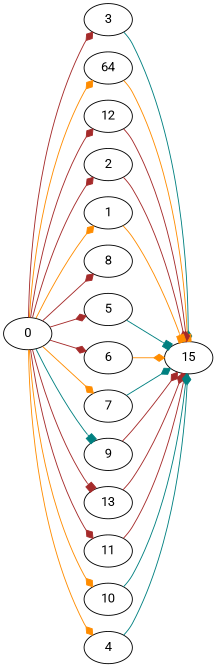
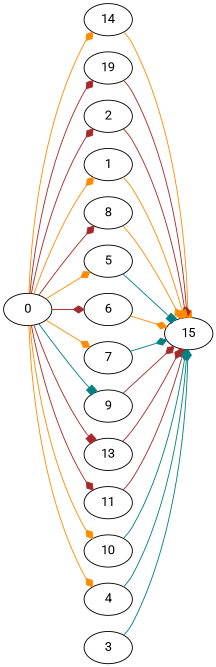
  digraph {
    "Duplicate states"=0
    GraphType=F_J
    "Max states in OPEN"=0
    Modes="120000ms; topo-ordered tasks, ; Pruning: task equivalence, fixed order ready list, ; F-value: ; Optimisation: best schedule length (SL) optimisation on equal, "
    NumberOfTasks=16
    "Pruned using list schedule length"=3443829
    "States removed from OPEN"=0
    TargetSystem="Homogeneous-2"
    "Time to schedule (ms)"=6003
    "Total idle time"=20
    "Total schedule length"=69
    "Total sequential time"=95
    "Total states created"=9254249
    fontname=Roboto
    rankdir=LR
    node [Processor=0 Weight=6 fontname=Roboto]
    edge [Weight=35 arrowhead=diamond color=brown fontname=Roboto]
    0 ["Finish time"=7 "Start time"=0 Weight=7]
    3 ["Finish time"=63 Processor=1 "Start time"=55 Weight=8]
-   14 ["Finish time"=55 Processor=1 "Start time"=49 label=64]
-   12 ["Finish time"=29 Processor=1 "Start time"=25 Weight=4]
+   14 ["Finish time"=55 Processor=1 "Start time"=49]
+   12 ["Finish time"=29 Processor=1 "Start time"=25 Weight=4 label=19]
    2 ["Finish time"=9 "Start time"=7 Weight=2]
    1 ["Finish time"=35 Processor=1 "Start time"=29]
    8 ["Finish time"=26 "Start time"=16 Weight=10]
    5 ["Finish time"=49 Processor=1 "Start time"=42 Weight=7]
    6 ["Finish time"=16 "Start time"=9 Weight=7]
    7 ["Finish time"=32 "Start time"=26]
    9 ["Finish time"=41 Processor=1 "Start time"=35]
    13 ["Finish time"=25 Processor=1 "Start time"=19]
    11 ["Finish time"=36 "Start time"=32 Weight=4]
    10 ["Finish time"=39 "Start time"=36 Weight=3]
    4 ["Finish time"=46 "Start time"=39 Weight=7]
    15 ["Finish time"=69 Processor=1 "Start time"=63]
-   0 -> 3 [Weight=47]
    0 -> 14 [color=darkorange]
    0 -> 12 [Weight=18]
    0 -> 2 [Weight=41]
    0 -> 1 [Weight=12 color=darkorange]
    0 -> 8 [Weight=41]
-   0 -> 5
+   0 -> 5 [color=darkorange]
    0 -> 6 [Weight=47]
    0 -> 7 [Weight=30 color=darkorange]
    0 -> 9 [Weight=24 arrowhead=box color=teal]
    0 -> 13 [Weight=12 arrowhead=box]
    0 -> 11 [Weight=53]
    0 -> 10 [Weight=12 color=darkorange]
    0 -> 4 [color=darkorange]
    3 -> 15 [Weight=59 color=teal]
    14 -> 15 [Weight=59 arrowhead=box color=darkorange]
    12 -> 15 [Weight=53]
    2 -> 15 [Weight=53]
    1 -> 15 [Weight=47 arrowhead=box color=darkorange]
+   8 -> 15 [color=darkorange]
    5 -> 15 [arrowhead=box color=teal]
    6 -> 15 [color=darkorange]
    7 -> 15 [Weight=30 color=teal]
    9 -> 15 [Weight=30]
    13 -> 15 [Weight=24]
    11 -> 15 [Weight=18 arrowhead=box]
    10 -> 15 [Weight=18 color=teal]
    4 -> 15 [Weight=12 color=teal]
  }
